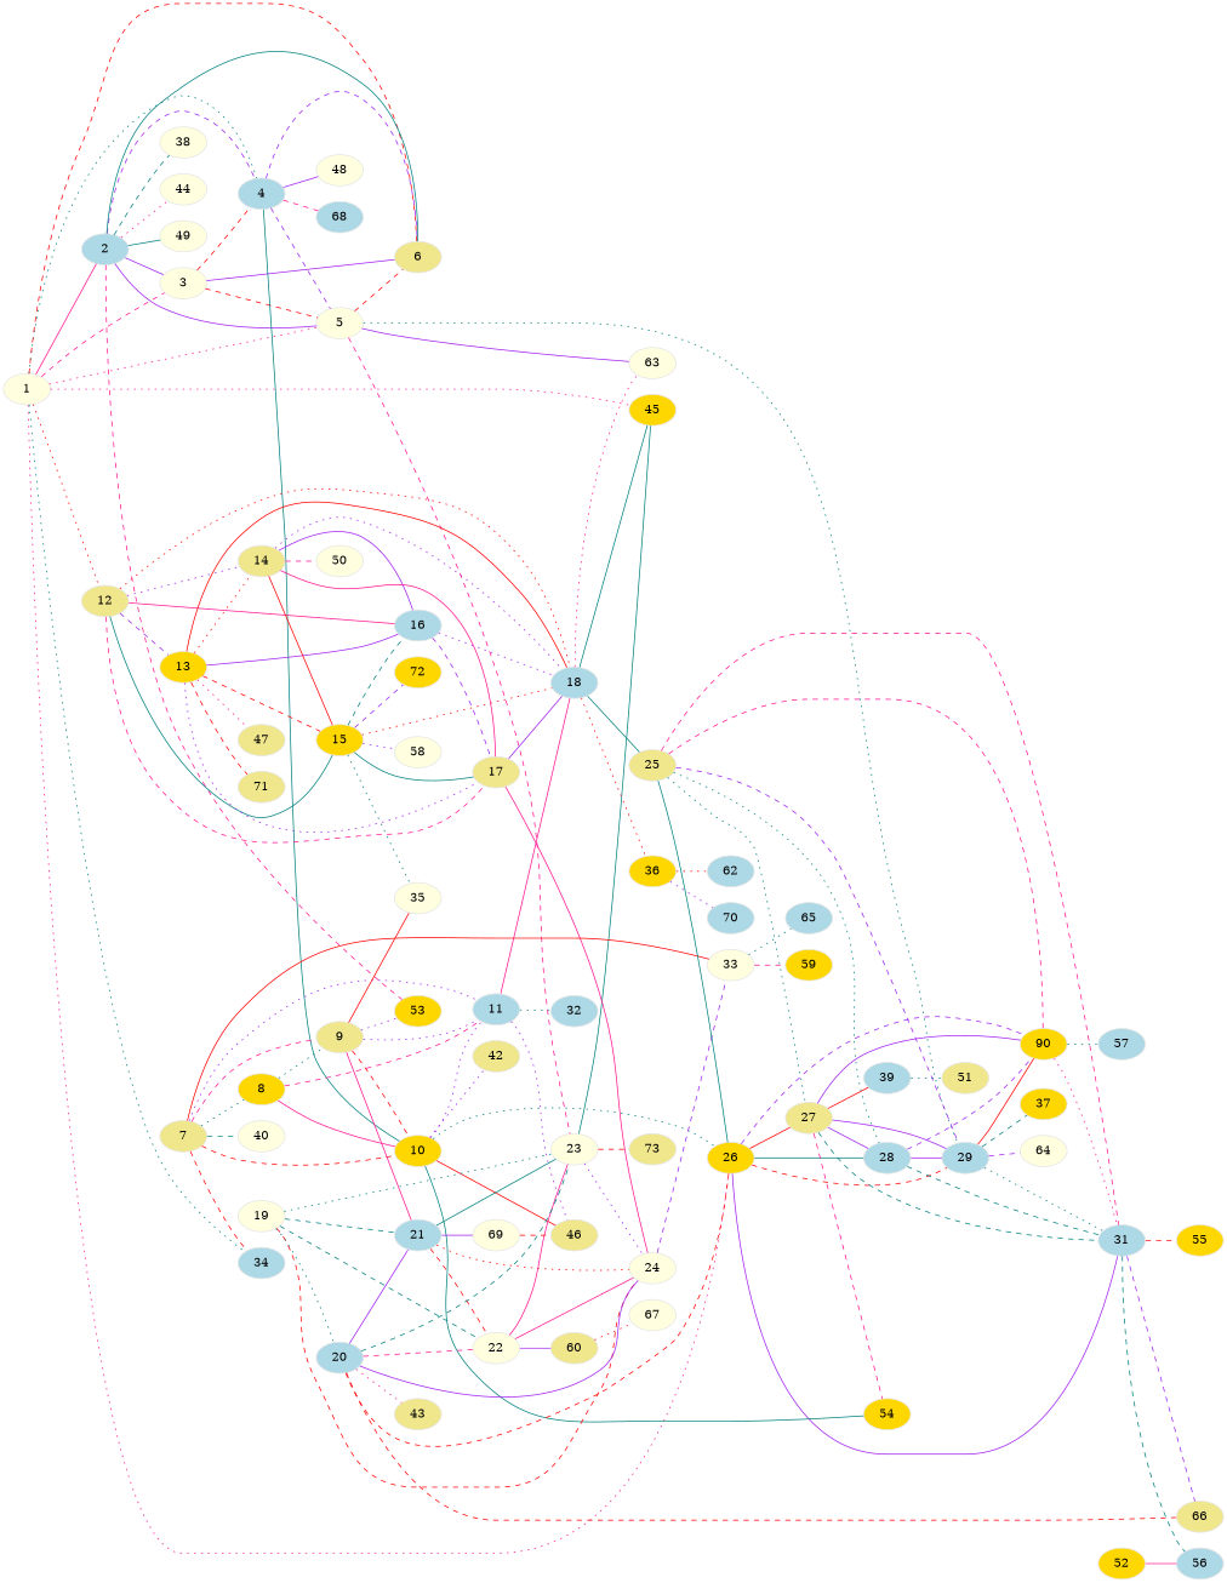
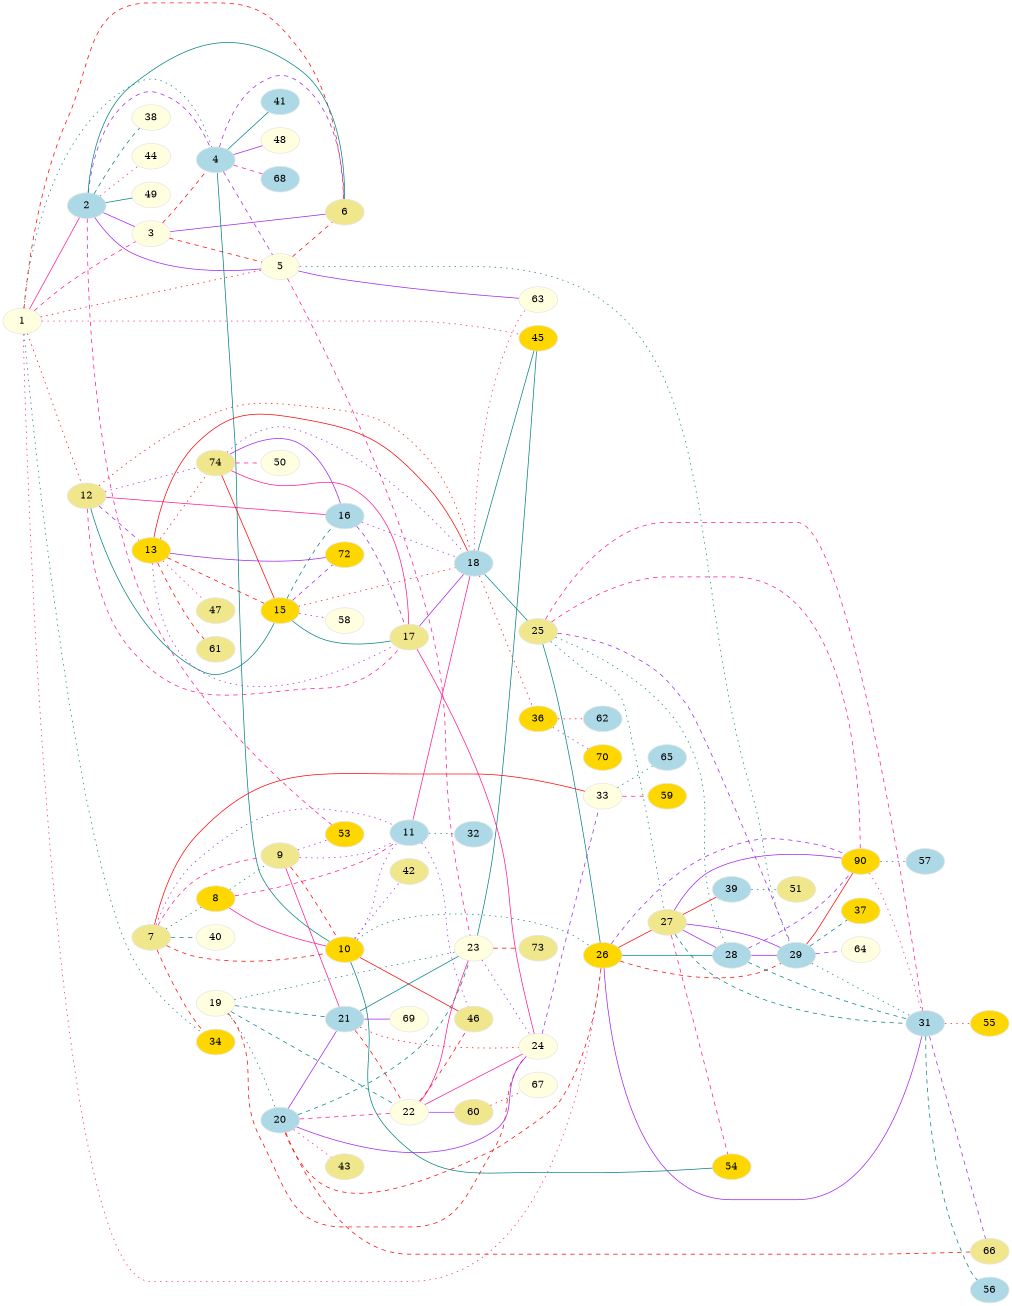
  graph {
    rankdir=LR
    node [color=gray90 fillcolor=lightyellow style=filled]
    edge [color=purple style=dashed weight=1.0]
    1
    2 [fillcolor=lightblue]
    3
    4 [fillcolor=lightblue]
    5
    6 [fillcolor=khaki]
    12 [fillcolor=khaki]
    26 [fillcolor=gold]
-   34 [fillcolor=lightblue]
+   34 [fillcolor=gold]
    45 [fillcolor=gold]
    38
    44
    49
    53 [fillcolor=gold]
    10 [fillcolor=gold]
+   41 [fillcolor=lightblue]
    48
    68 [fillcolor=lightblue]
    23
    29 [fillcolor=lightblue]
    63
    18 [fillcolor=lightblue]
    13 [fillcolor=gold]
-   14 [fillcolor=khaki]
+   14 [fillcolor=khaki label=74]
    15 [fillcolor=gold]
    16 [fillcolor=lightblue]
    17 [fillcolor=khaki]
    27 [fillcolor=khaki]
    28 [fillcolor=lightblue]
    n30 [fillcolor=gold label=90]
    31 [fillcolor=lightblue]
    11 [fillcolor=lightblue]
    42 [fillcolor=khaki]
    46 [fillcolor=khaki]
    54 [fillcolor=gold]
    24
    73 [fillcolor=khaki]
    37 [fillcolor=gold]
    64
    7 [fillcolor=khaki]
    8 [fillcolor=gold]
    9 [fillcolor=khaki]
    33
    40
    21 [fillcolor=lightblue]
-   35
    32 [fillcolor=lightblue]
    59 [fillcolor=gold]
    65 [fillcolor=lightblue]
    22
    69
    25 [fillcolor=khaki]
    36 [fillcolor=gold]
    47 [fillcolor=khaki]
-   71 [fillcolor=khaki]
+   71 [fillcolor=khaki label=61]
    50
    58
    72 [fillcolor=gold]
    62 [fillcolor=lightblue]
-   70 [fillcolor=lightblue]
+   70 [fillcolor=gold]
    19
    20 [fillcolor=lightblue]
    43 [fillcolor=khaki]
    66 [fillcolor=khaki]
    60 [fillcolor=khaki]
    67
    39 [fillcolor=lightblue]
    57 [fillcolor=lightblue]
    55 [fillcolor=gold]
    56 [fillcolor=lightblue]
    51 [fillcolor=khaki]
-   52 [fillcolor=gold]
    1 -- 2 [color=deeppink style=solid]
    1 -- 3 [color=deeppink weight=2.0]
    1 -- 4 [color=teal style=dotted]
-   1 -- 5 [color=deeppink style=dotted]
+   1 -- 5 [color=red style=dotted]
    1 -- 6 [color=red]
    1 -- 12 [color=red style=dotted]
    1 -- 26 [color=deeppink style=dotted]
    1 -- 34 [color=teal style=dotted]
    1 -- 45 [color=deeppink style=dotted weight=5.0]
    2 -- 3 [style=solid weight=2.0]
    2 -- 4
    2 -- 5 [style=solid]
    2 -- 6 [color=teal style=solid]
    2 -- 38 [color=teal]
    2 -- 44 [color=deeppink style=dotted]
    2 -- 49 [color=teal style=solid]
    2 -- 53 [color=deeppink]
    3 -- 4 [color=red weight=2.0]
    3 -- 5 [color=red weight=2.0]
    3 -- 6 [style=solid weight=6.0]
    4 -- 5
    4 -- 6
    4 -- 10 [color=teal style=solid]
+   4 -- 41 [color=teal style=solid]
    4 -- 48 [style=solid]
    4 -- 68 [color=deeppink]
    5 -- 6 [color=red]
    5 -- 23 [color=deeppink]
    5 -- 29 [color=teal style=dotted]
    5 -- 63 [style=solid]
    12 -- 18 [color=red style=dotted]
    12 -- 13
    12 -- 14 [style=dotted]
    12 -- 15 [color=teal style=solid]
    12 -- 16 [color=deeppink style=solid]
    12 -- 17 [color=deeppink]
    26 -- 29 [color=red]
    26 -- 27 [color=red style=solid]
    26 -- 28 [color=teal style=solid weight=4.0]
    26 -- n30
    26 -- 31 [style=solid]
    10 -- 26 [color=teal style=dotted]
    10 -- 11 [style=dotted]
    10 -- 42 [style=dotted]
    10 -- 46 [color=red style=solid]
    10 -- 54 [color=teal style=solid weight=2.0]
    23 -- 45 [color=teal style=solid]
    23 -- 24 [style=dotted]
    23 -- 73 [color=red]
    29 -- n30 [color=red style=solid]
    29 -- 31 [color=teal style=dotted]
    29 -- 37 [color=teal weight=3.0]
    29 -- 64
    18 -- 45 [color=teal style=solid]
    18 -- 63 [color=deeppink style=dotted]
    18 -- 25 [color=teal style=solid]
    18 -- 36 [color=red style=dotted]
    13 -- 18 [color=red style=solid]
    13 -- 14 [color=red style=dotted]
    13 -- 15 [color=red]
-   13 -- 16 [style=solid]
+   13 -- 72 [style=solid]
    13 -- 17 [style=dotted]
    13 -- 47 [color=deeppink style=dotted]
    13 -- 71 [color=red]
    14 -- 18 [style=dotted]
    14 -- 15 [color=red style=solid]
    14 -- 16 [style=solid]
    14 -- 17 [color=deeppink style=solid]
    14 -- 50 [color=deeppink]
    15 -- 18 [color=red style=dotted]
    15 -- 16 [color=teal]
    15 -- 17 [color=teal style=solid]
-   15 -- 35 [color=teal style=dotted]
    15 -- 58 [style=dotted]
    15 -- 72
    16 -- 18 [style=dotted]
    16 -- 17
    17 -- 18 [style=solid weight=2.0]
    17 -- 24 [color=deeppink style=solid]
    27 -- 29 [style=solid]
    27 -- 28 [style=solid]
    27 -- n30 [style=solid]
    27 -- 31 [color=teal]
    27 -- 54 [color=deeppink]
    27 -- 39 [color=red style=solid]
    28 -- 29 [style=solid]
    28 -- n30
    28 -- 31 [color=teal]
    n30 -- 31 [color=deeppink style=dotted]
    n30 -- 57 [color=teal style=dotted]
    31 -- 66
-   31 -- 55 [color=red]
+   31 -- 55 [color=red style=dotted]
    31 -- 56 [color=teal]
    11 -- 18 [color=deeppink style=solid]
    11 -- 46 [style=dotted weight=2.0]
    11 -- 32 [color=teal style=dotted]
    24 -- 33
    7 -- 34 [color=red weight=6.0]
    7 -- 10 [color=red weight=3.0]
    7 -- 11 [style=dotted weight=3.0]
    7 -- 8 [color=teal style=dotted weight=4.0]
    7 -- 9 [color=deeppink weight=3.0]
    7 -- 33 [color=red style=solid]
    7 -- 40 [color=teal weight=4.0]
    8 -- 10 [color=deeppink style=solid]
    8 -- 11 [color=deeppink]
    8 -- 9 [color=teal style=dotted]
    9 -- 53 [style=dotted]
    9 -- 10 [color=red]
    9 -- 11 [style=dotted]
    9 -- 21 [color=deeppink style=solid]
-   9 -- 35 [color=red style=solid weight=2.0]
    33 -- 59 [color=deeppink]
    33 -- 65 [color=teal style=dotted]
    21 -- 23 [color=teal style=solid]
    21 -- 24 [color=red style=dotted]
    21 -- 22 [color=red]
    21 -- 69 [style=solid]
    22 -- 23 [color=deeppink style=solid]
-   69 -- 46 [color=red weight=5.0]
+   22 -- 46 [color=red weight=5.0]
    22 -- 24 [color=deeppink style=solid]
    22 -- 60 [style=solid]
    25 -- 26 [color=teal style=solid]
    25 -- 29
    25 -- 27 [color=teal style=dotted]
    25 -- 28 [color=teal style=dotted]
    25 -- n30 [color=deeppink]
    25 -- 31 [color=deeppink]
    36 -- 62 [color=red style=dotted]
    36 -- 70 [style=dotted]
    19 -- 23 [color=teal style=dotted weight=2.0]
    19 -- 24 [color=red weight=2.0]
    19 -- 21 [color=teal weight=2.0]
    19 -- 22 [color=teal weight=2.0]
    19 -- 20 [color=teal style=dotted weight=2.0]
    20 -- 26 [color=red]
    20 -- 23 [color=teal]
    20 -- 24 [style=solid]
    20 -- 21 [style=solid]
    20 -- 22 [color=deeppink]
    20 -- 43 [color=deeppink style=dotted]
    20 -- 66 [color=red weight=2.0]
    60 -- 67 [color=red style=dotted]
    39 -- 51 [color=teal style=dotted]
-   52 -- 56 [color=deeppink style=solid]
  }
